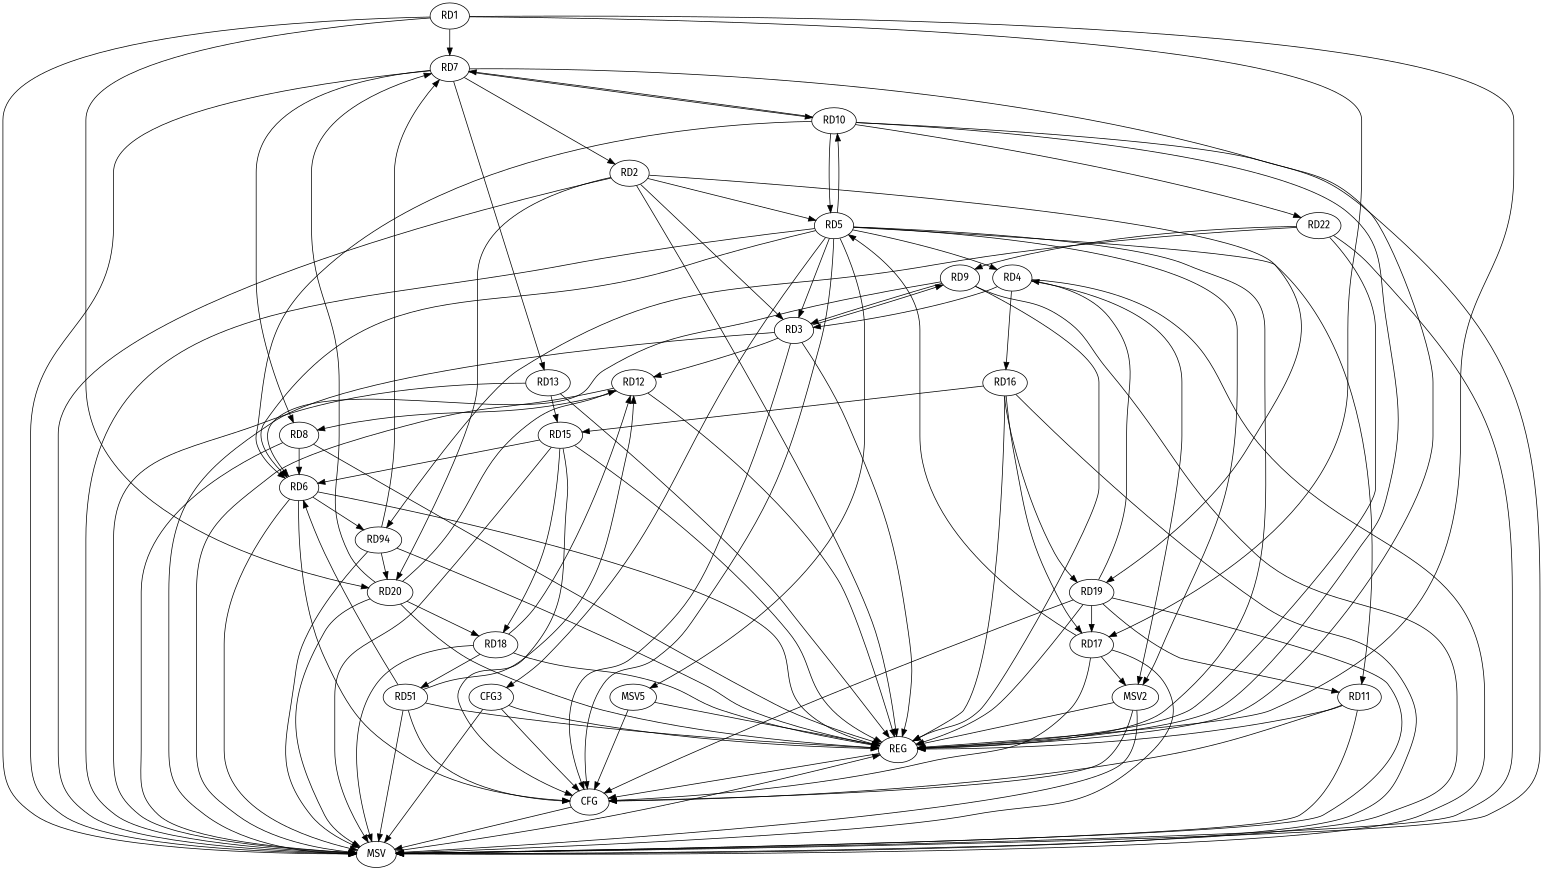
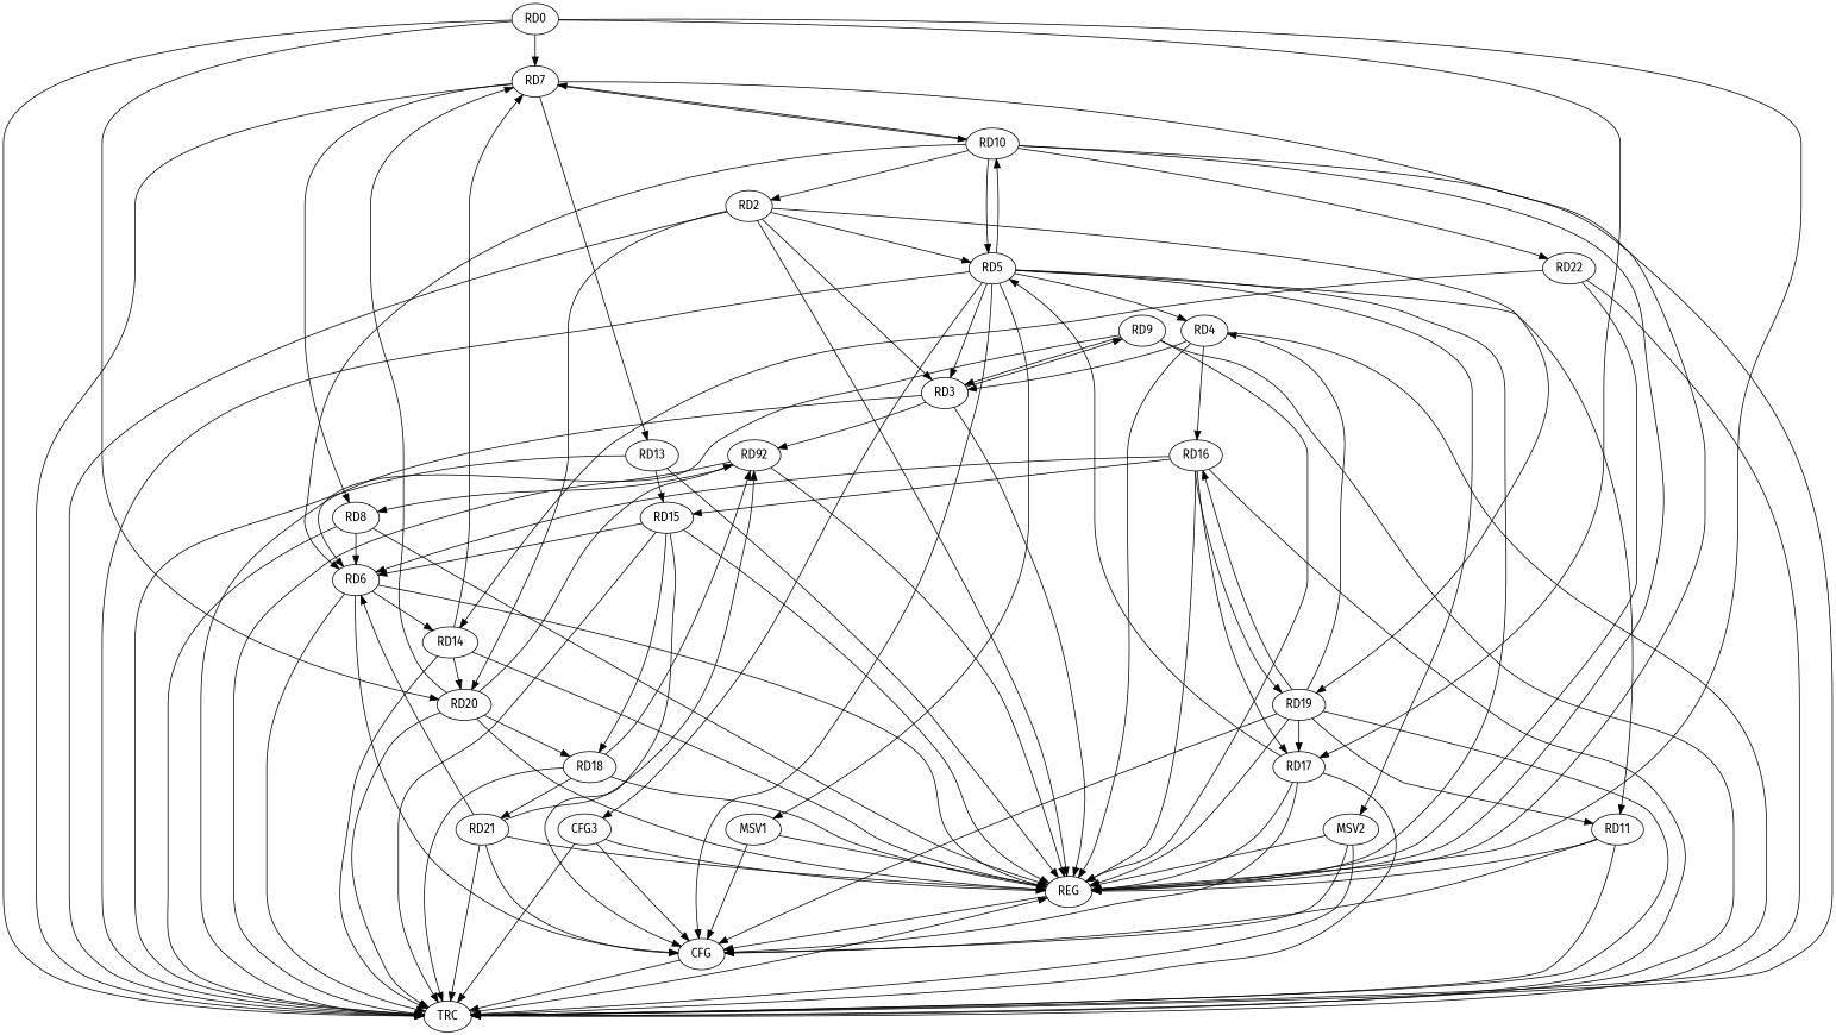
  strict digraph {
    fontname="Fira Sans"
    node [fontname="Fira Sans"]
    edge [fontname="Fira Sans"]
-   n1 [label=RD1]
+   n1 [label=RD0]
    n2 [label=RD7]
    n3 [label=RD17]
    n4 [label=RD20]
    n5 [label=REG]
-   n6 [label=MSV]
+   n6 [label=TRC]
    n7 [label=RD10]
    n8 [label=RD8]
    n9 [label=RD13]
    n10 [label=RD5]
    n11 [label=CFG]
-   n12 [label=RD12]
+   n12 [label=RD92]
    n13 [label=RD18]
    n14 [label=RD2]
    n15 [label=RD3]
    n16 [label=RD19]
    n17 [label=RD9]
    n18 [label=RD4]
    n19 [label=RD6]
    n20 [label=RD11]
-   n21 [label=MSV5]
+   n21 [label=MSV1]
    n22 [label=MSV2]
    n23 [label=CFG3]
    n24 [label=RD16]
    n25 [label=RD15]
-   n26 [label=RD94]
+   n26 [label=RD14]
    n27 [label=RD22]
-   n28 [label=RD51]
+   n28 [label=RD21]
    n1 -> n2
    n1 -> n3
    n1 -> n4
    n1 -> n5
    n1 -> n6
    n2 -> n5
    n2 -> n6
    n2 -> n7
    n2 -> n8
    n2 -> n9
-   n3 -> n22
+   n3 -> n5
    n3 -> n6
    n3 -> n10
    n3 -> n11
    n4 -> n2
    n4 -> n5
    n4 -> n6
    n4 -> n12
    n4 -> n13
    n5 -> n11
    n6 -> n5
    n7 -> n2
    n7 -> n5
    n7 -> n6
    n7 -> n10
-   n2 -> n14
+   n7 -> n14
    n7 -> n19
    n7 -> n27
    n8 -> n5
    n8 -> n6
    n8 -> n19
    n9 -> n5
    n9 -> n6
    n9 -> n25
    n10 -> n5
    n10 -> n6
    n10 -> n7
    n10 -> n11
    n10 -> n15
    n10 -> n18
-   n10 -> n19
+   n24 -> n19
    n10 -> n20
    n10 -> n21
    n10 -> n22
    n10 -> n23
    n11 -> n6
    n12 -> n5
    n12 -> n6
    n12 -> n8
    n13 -> n5
    n13 -> n6
    n13 -> n12
    n13 -> n28
    n14 -> n4
    n14 -> n5
    n14 -> n6
    n14 -> n10
    n14 -> n15
    n14 -> n16
    n15 -> n5
    n15 -> n6
-   n15 -> n11
    n15 -> n12
    n15 -> n17
    n16 -> n3
    n16 -> n5
    n16 -> n6
    n16 -> n11
    n16 -> n18
    n16 -> n20
+   n16 -> n24
    n17 -> n5
    n17 -> n6
    n17 -> n15
    n17 -> n19
-   n18 -> n22
+   n18 -> n5
    n18 -> n6
    n18 -> n15
    n18 -> n24
    n19 -> n5
    n19 -> n6
    n19 -> n11
    n19 -> n26
    n20 -> n5
    n20 -> n6
    n20 -> n11
    n21 -> n5
    n21 -> n11
    n22 -> n5
    n22 -> n6
    n22 -> n11
    n23 -> n5
    n23 -> n6
    n23 -> n11
    n24 -> n3
    n24 -> n5
    n24 -> n6
    n24 -> n16
    n24 -> n25
    n25 -> n5
    n25 -> n6
    n25 -> n11
    n25 -> n13
    n25 -> n19
    n26 -> n2
    n26 -> n4
    n26 -> n5
    n26 -> n6
    n27 -> n5
    n27 -> n6
-   n27 -> n17
    n27 -> n26
    n28 -> n5
    n28 -> n6
    n28 -> n11
    n28 -> n12
    n28 -> n19
  }
